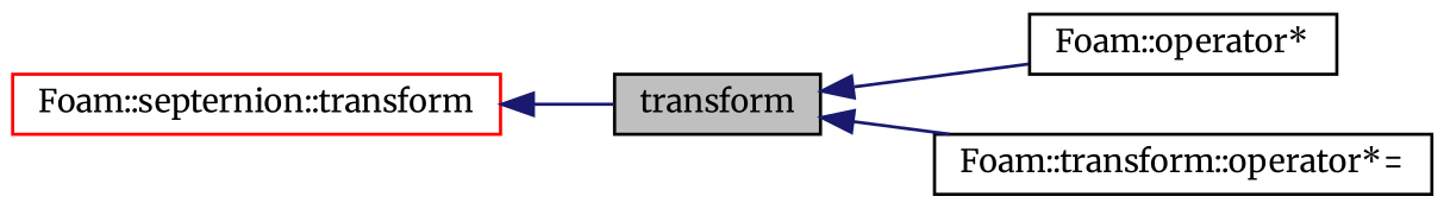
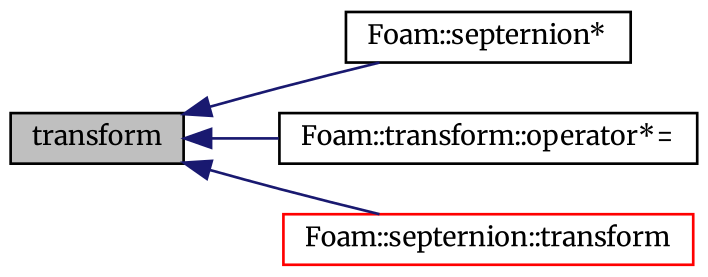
  digraph {
    fontname=Merriweather
    rankdir=LR
    node [color=black fontname=Merriweather fontsize=10 shape=record]
    edge [color=midnightblue dir=back fontname=Merriweather fontsize=10 labelfontname=FreeSans labelfontsize=10 style=solid]
    n1 [fillcolor=grey75 fontcolor=black height=0.2 label=transform style=filled width=0.4]
-   n2 [height=0.2 label="Foam::operator*" width=0.4]
+   n2 [height=0.2 label="Foam::septernion*" width=0.4]
    n3 [height=0.2 label="Foam::transform::operator*=" width=0.4]
    n4 [color=red height=0.2 label="Foam::septernion::transform" width=0.4]
    n1 -> n2
    n1 -> n3
-   n4 -> n1
+   n1 -> n4
  }
